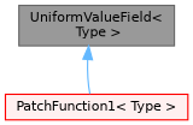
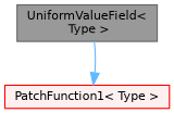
  digraph {
    node [fontname=Helvetica fontsize=10 shape=box style=filled]
    n1 [color=gray40 fillcolor=grey60 fontcolor=black height=0.2 label="UniformValueField\<\l Type \>" width=0.4]
    n2 [color=red fillcolor="#FFF0F0" height=0.2 label="PatchFunction1\< Type \>" width=0.4]
-   n1 -> n2 [color=steelblue1 dir=back fontname=Helvetica fontsize=10 labelfontname=Helvetica labelfontsize=10 style=solid]
+   n2 -> n1 [color=steelblue1 dir=back fontname=Helvetica fontsize=10 labelfontname=Helvetica labelfontsize=10 style=solid]
  }
